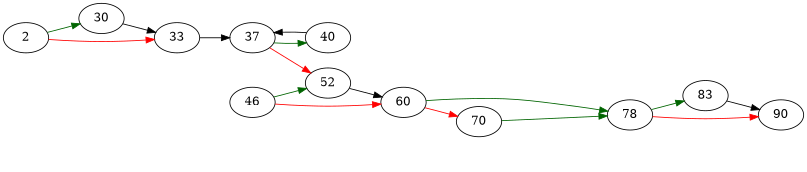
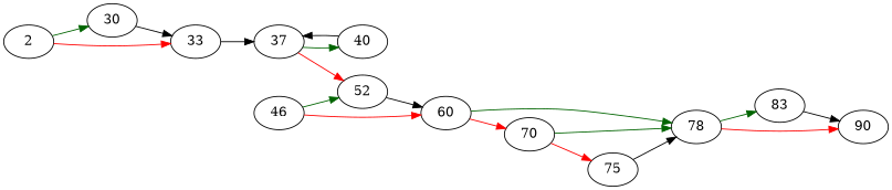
  strict digraph {
    rankdir=LR
    n1 [entry=true label=2]
    30
    33
    37
    40
    52
    46
    60
    78
    70
    83
    90
+   75
    n1 -> 30 [color=darkgreen cond=true]
    n1 -> 33 [color=red cond=false]
    30 -> 33
    33 -> 37
    37 -> 40 [color=darkgreen cond=true]
    37 -> 52 [color=red cond=false]
    40 -> 37
    52 -> 60
    46 -> 52 [color=darkgreen cond=true]
    46 -> 60 [color=red cond=false]
    60 -> 78 [color=darkgreen cond=true]
    60 -> 70 [color=red cond=false]
    78 -> 83 [color=darkgreen cond=true]
    78 -> 90 [color=red cond=false]
    70 -> 78 [color=darkgreen cond=true]
+   70 -> 75 [color=red cond=false]
    83 -> 90
+   75 -> 78
  }
